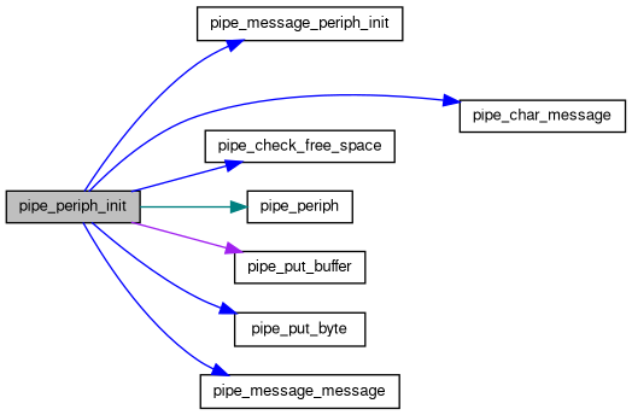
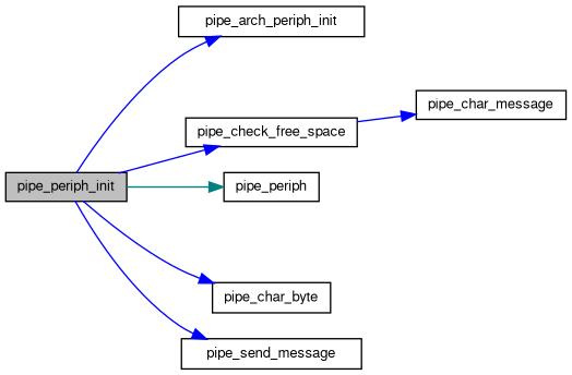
  digraph {
    rankdir=LR
    node [color=black fillcolor=white fontname=FreeSans fontsize=10 shape=record style=filled]
    edge [color=blue fontname=FreeSans fontsize=10 labelfontname=FreeSans labelfontsize=10 style=solid]
    n1 [fillcolor=grey75 fontcolor=black height=0.2 label=pipe_periph_init width=0.4]
-   n2 [height=0.2 label=pipe_message_periph_init width=0.4]
+   n2 [height=0.2 label=pipe_arch_periph_init width=0.4]
    n3 [height=0.2 label=pipe_char_message width=0.4]
    n4 [height=0.2 label=pipe_check_free_space width=0.4]
    n5 [height=0.2 label=pipe_periph width=0.4]
-   n6 [height=0.2 label=pipe_put_buffer width=0.4]
-   n7 [height=0.2 label=pipe_put_byte width=0.4]
-   n8 [height=0.2 label=pipe_message_message width=0.4]
+   n7 [height=0.2 label=pipe_char_byte width=0.4]
+   n8 [height=0.2 label=pipe_send_message width=0.4]
    n1 -> n2
-   n1 -> n3
+   n4 -> n3
    n1 -> n4
    n1 -> n5 [color=teal]
-   n1 -> n6 [color=purple]
    n1 -> n7
    n1 -> n8
  }
